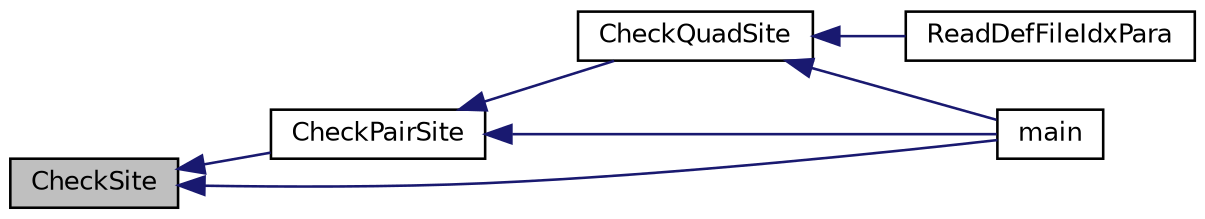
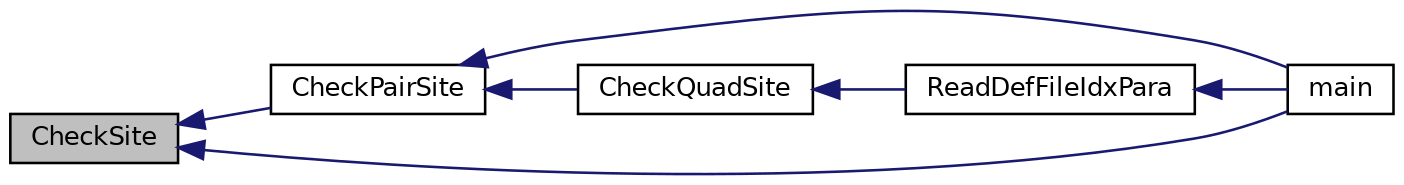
  digraph {
    rankdir=LR
    node [color=black fillcolor=white fontname=Helvetica fontsize=10 shape=record style=filled]
    edge [color=midnightblue dir=back fontname=Helvetica fontsize=10 labelfontname=Helvetica labelfontsize=10 style=solid]
    n1 [fillcolor=grey75 fontcolor=black height=0.2 label=CheckSite width=0.4]
    n2 [height=0.2 label=CheckPairSite width=0.4]
    n3 [height=0.2 label=main width=0.4]
    n4 [height=0.2 label=ReadDefFileIdxPara width=0.4]
    n5 [height=0.2 label=CheckQuadSite width=0.4]
    n1 -> n2
    n1 -> n3
    n2 -> n3
    n2 -> n5
-   n5 -> n3
+   n4 -> n3
    n5 -> n4
  }
